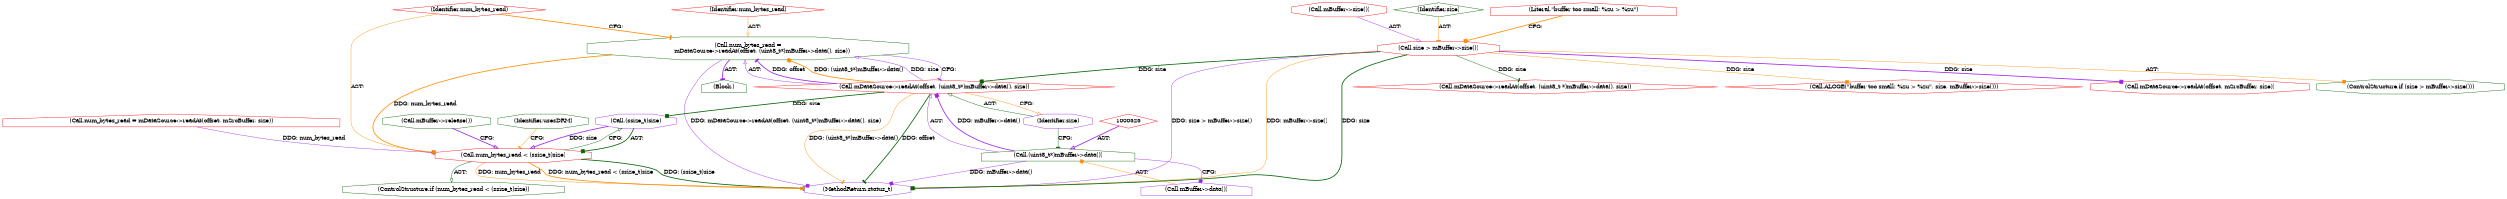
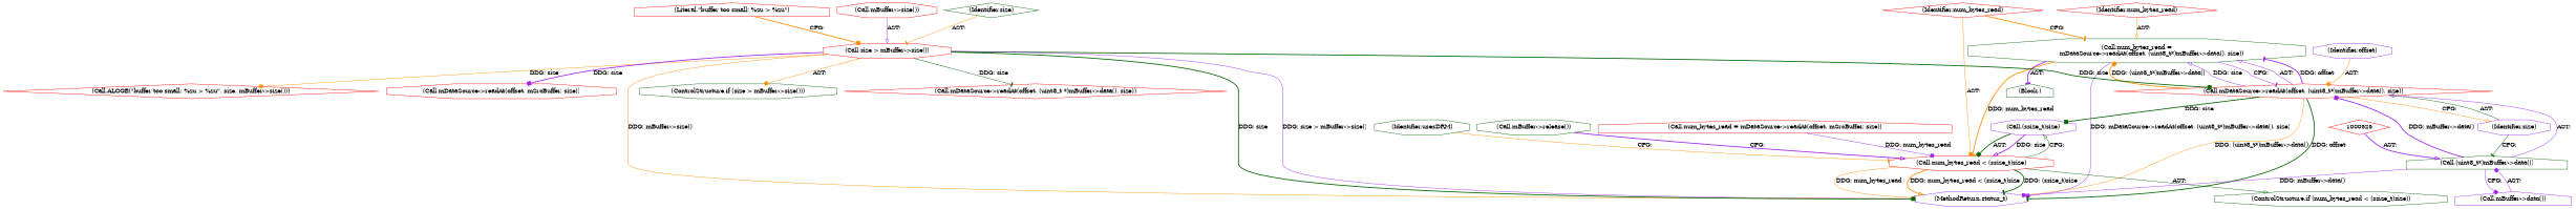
  digraph {
    node [color=red shape=octagon]
    edge [arrowhead=box color=purple style=solid]
    n1 [color=darkgreen label="(Call,num_bytes_read =\n                mDataSource->readAt(offset, (uint8_t*)mBuffer->data(), size))"]
    n2 [label="(Call,mDataSource->readAt(offset, (uint8_t*)mBuffer->data(), size))" shape=diamond]
    n3 [label="(Call,num_bytes_read < (ssize_t)size)"]
    n4 [color=purple label="(MethodReturn,status_t)"]
    n5 [color=darkgreen label="(Block,)" shape=house]
    n6 [color=purple label="(Identifier,size)"]
    n7 [color=purple label="(Call,(ssize_t)size)"]
    n8 [color=darkgreen label="(ControlStructure,if (num_bytes_read < (ssize_t)size))"]
    n9 [color=darkgreen label="(Call,(uint8_t*)mBuffer->data())" shape=house]
    n10 [color=purple label="(Call,mBuffer->data())" shape=house]
    n11 [label="(Call,size > mBuffer->size())"]
    n12 [label="(Call,mDataSource->readAt(offset, (uint8_t *)mBuffer->data(), size))" shape=diamond]
    n13 [label="(Call,ALOGE(\"buffer too small: %zu > %zu\", size, mBuffer->size()))" shape=diamond]
    n14 [label="(Call,mDataSource->readAt(offset, mSrcBuffer, size))"]
    n15 [color=darkgreen label="(ControlStructure,if (size > mBuffer->size()))"]
    n16 [label="(Call,mBuffer->size())"]
    n17 [color=darkgreen label="(Identifier,usesDRM)"]
    n18 [label="(Call,num_bytes_read = mDataSource->readAt(offset, mSrcBuffer, size))" shape=house]
    n19 [color=darkgreen label="(Identifier,size)" shape=diamond]
    n20 [label="(Identifier,num_bytes_read)" shape=diamond]
    n21 [label="(Literal,\"buffer too small: %zu > %zu\")" shape=house]
+   n22 [color=purple label="(Identifier,offset)"]
    n23 [label="(Identifier,num_bytes_read)" shape=diamond]
    n24 [color=darkgreen label="(Call,mBuffer->release())"]
    1000525 [shape=diamond]
    n1 -> n2 [arrowhead=tee label="CFG: "]
    n1 -> n3 [arrowhead=tee color=darkorange label="DDG: num_bytes_read" style=bold]
    n1 -> n4 [label="DDG: mDataSource->readAt(offset, (uint8_t*)mBuffer->data(), size)"]
    n1 -> n5 [arrowhead=tee label="AST: " style=bold]
    n2 -> n1 [arrowhead=onormal label="AST: "]
    n2 -> n1 [arrowhead=tee label="DDG: offset" style=bold]
    n2 -> n1 [color=darkorange label="DDG: (uint8_t*)mBuffer->data()" style=bold]
    n2 -> n1 [arrowhead=onormal label="DDG: size"]
    n2 -> n4 [arrowhead=tee color=darkorange label="DDG: (uint8_t*)mBuffer->data()"]
    n2 -> n4 [arrowhead=tee color=darkgreen label="DDG: offset" style=bold]
    n2 -> n6 [arrowhead=onormal color=darkorange label="CFG: "]
    n2 -> n7 [color=darkgreen label="DDG: size" style=bold]
    n3 -> n4 [arrowhead=tee color=darkgreen label="DDG: (ssize_t)size" style=bold]
    n3 -> n4 [arrowhead=tee color=darkorange label="DDG: num_bytes_read"]
    n3 -> n4 [arrowhead=onormal color=darkorange label="DDG: num_bytes_read < (ssize_t)size" style=bold]
    n3 -> n7 [arrowhead=onormal color=darkgreen label="CFG: "]
    n3 -> n8 [arrowhead=onormal color=darkgreen label="AST: "]
    n6 -> n2 [arrowhead=onormal color=darkgreen label="AST: "]
    n6 -> n9 [arrowhead=tee color=darkgreen label="CFG: "]
    n7 -> n3 [color=darkgreen label="AST: " style=bold]
    n7 -> n3 [arrowhead=onormal label="DDG: size" style=bold]
    n9 -> n2 [arrowhead=onormal label="AST: "]
    n9 -> n2 [label="DDG: mBuffer->data()" style=bold]
    n9 -> n4 [label="DDG: mBuffer->data()"]
    n9 -> n10 [label="CFG: "]
-   n10 -> n9 [color=darkorange label="AST: "]
+   n10 -> n9 [label="AST: "]
    n11 -> n2 [color=darkgreen label="DDG: size" style=bold]
    n11 -> n4 [arrowhead=onormal label="DDG: size > mBuffer->size()"]
    n11 -> n4 [arrowhead=onormal color=darkorange label="DDG: mBuffer->size()"]
    n11 -> n4 [color=darkgreen label="DDG: size" style=bold]
    n11 -> n12 [arrowhead=tee color=darkgreen label="DDG: size"]
    n11 -> n13 [color=darkorange label="DDG: size"]
    n11 -> n14 [label="DDG: size" style=bold]
    n11 -> n15 [color=darkorange label="AST: "]
    n16 -> n11 [arrowhead=onormal label="AST: "]
    n17 -> n3 [arrowhead=tee color=darkorange label="CFG: "]
    n18 -> n3 [label="DDG: num_bytes_read"]
    n19 -> n11 [arrowhead=tee color=darkorange label="AST: "]
    n20 -> n1 [arrowhead=onormal color=darkorange label="AST: "]
    n21 -> n11 [color=darkorange label="CFG: " style=bold]
+   n22 -> n2 [color=darkorange label="AST: "]
    n23 -> n1 [arrowhead=tee color=darkorange label="CFG: " style=bold]
    n23 -> n3 [color=darkorange label="AST: "]
    n24 -> n3 [arrowhead=onormal label="CFG: " style=bold]
    1000525 -> n9 [arrowhead=onormal label="AST: " style=bold]
  }
